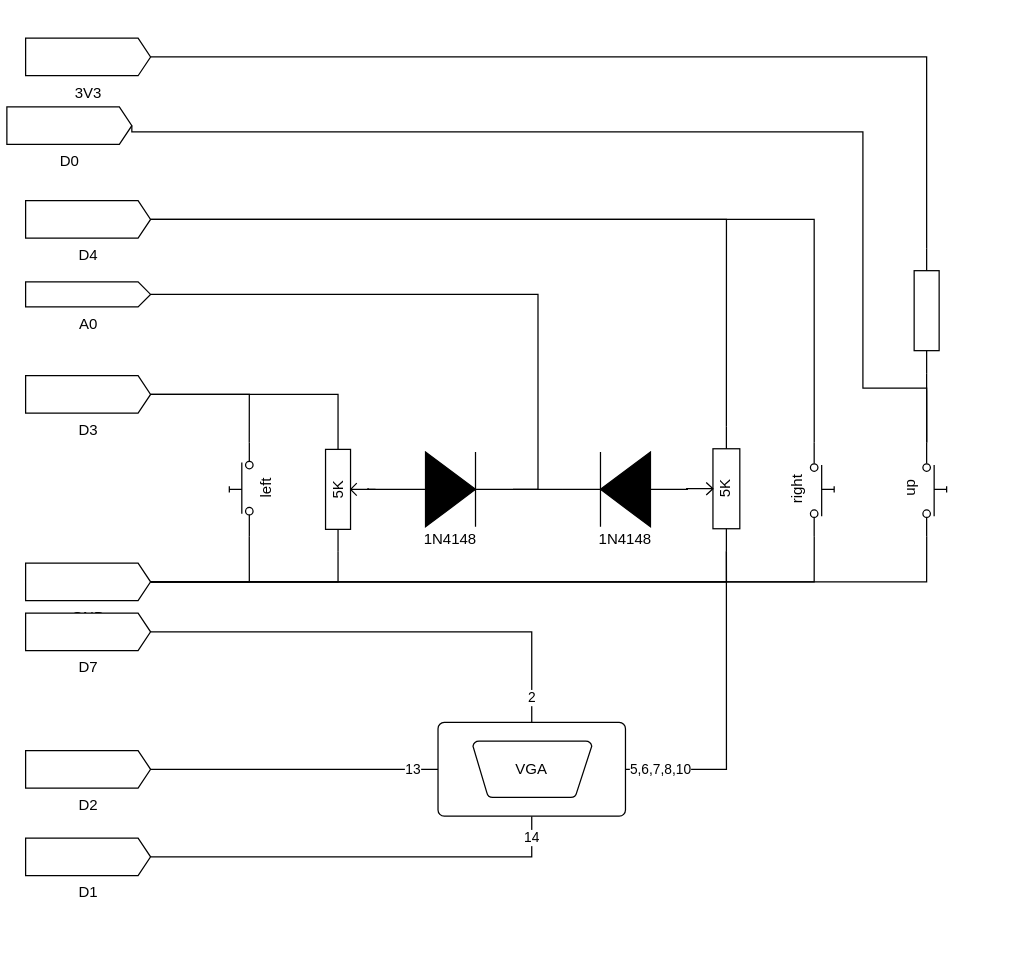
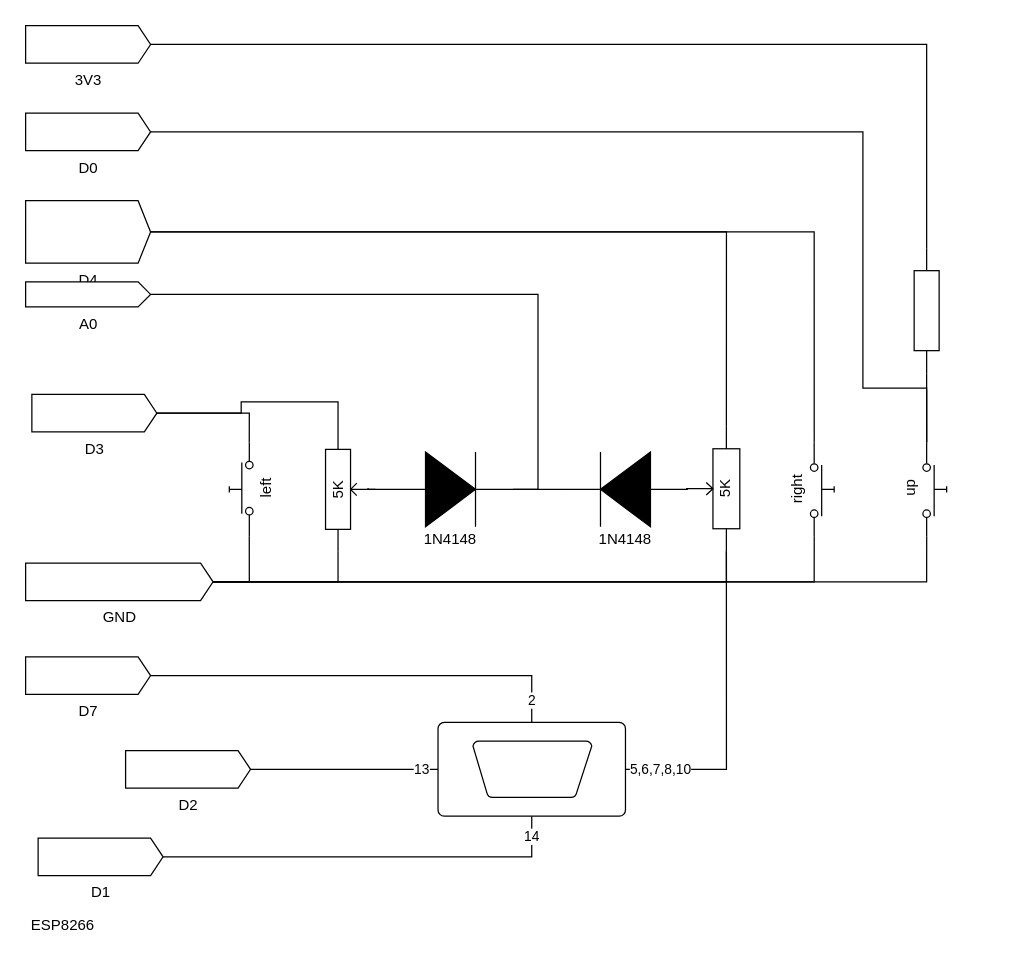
  <mxCell id="0" />
  <mxCell id="1" parent="0" />
  <mxCell id="2" style="edgeStyle=orthogonalEdgeStyle;rounded=0;orthogonalLoop=1;jettySize=auto;html=1;exitX=1;exitY=0.25;exitDx=0;exitDy=0;exitPerimeter=0;entryX=1;entryY=0.5;entryDx=0;entryDy=0;entryPerimeter=0;endArrow=none;endFill=0;" parent="1" source="4" target="29" edge="1"><mxGeometry relative="1" as="geometry" /></mxCell>
  <mxCell id="3" style="edgeStyle=orthogonalEdgeStyle;rounded=0;orthogonalLoop=1;jettySize=auto;html=1;exitX=0;exitY=0.25;exitDx=0;exitDy=0;exitPerimeter=0;entryX=1;entryY=0.5;entryDx=0;entryDy=0;entryPerimeter=0;endArrow=none;endFill=0;" parent="1" source="4" target="26" edge="1"><mxGeometry relative="1" as="geometry" /></mxCell>
  <mxCell id="4" value="" style="pointerEvents=1;verticalLabelPosition=bottom;shadow=0;dashed=0;align=center;html=1;verticalAlign=top;shape=mxgraph.electrical.resistors.potentiometer_1;rotation=90;" parent="1" vertex="1"><mxGeometry x="520" y="369" width="100" height="43" as="geometry" /></mxCell>
  <mxCell id="5" style="edgeStyle=orthogonalEdgeStyle;rounded=0;orthogonalLoop=1;jettySize=auto;html=1;exitX=0;exitY=0.25;exitDx=0;exitDy=0;exitPerimeter=0;entryX=1;entryY=0.5;entryDx=0;entryDy=0;entryPerimeter=0;endArrow=none;endFill=0;" parent="1" source="7" target="29" edge="1"><mxGeometry relative="1" as="geometry" /></mxCell>
  <mxCell id="6" style="edgeStyle=orthogonalEdgeStyle;rounded=0;orthogonalLoop=1;jettySize=auto;html=1;exitX=1;exitY=0.25;exitDx=0;exitDy=0;exitPerimeter=0;entryX=1;entryY=0.5;entryDx=0;entryDy=0;entryPerimeter=0;endArrow=none;endFill=0;" parent="1" source="7" target="28" edge="1"><mxGeometry relative="1" as="geometry" /></mxCell>
  <mxCell id="7" value="" style="pointerEvents=1;verticalLabelPosition=bottom;shadow=0;dashed=0;align=center;html=1;verticalAlign=top;shape=mxgraph.electrical.resistors.potentiometer_1;rotation=-90;" parent="1" vertex="1"><mxGeometry x="230" y="371" width="100" height="40" as="geometry" /></mxCell>
  <mxCell id="8" style="edgeStyle=orthogonalEdgeStyle;rounded=0;orthogonalLoop=1;jettySize=auto;html=1;exitX=0;exitY=0.5;exitDx=0;exitDy=0;exitPerimeter=0;entryX=1;entryY=0.5;entryDx=0;entryDy=0;entryPerimeter=0;endArrow=none;endFill=0;" parent="1" source="10" target="25" edge="1"><mxGeometry relative="1" as="geometry" /></mxCell>
  <mxCell id="9" style="edgeStyle=orthogonalEdgeStyle;rounded=0;orthogonalLoop=1;jettySize=auto;html=1;exitX=1;exitY=0.5;exitDx=0;exitDy=0;exitPerimeter=0;entryX=0;entryY=0.84;entryDx=0;entryDy=0;entryPerimeter=0;endArrow=none;endFill=0;" parent="1" source="10" target="16" edge="1"><mxGeometry relative="1" as="geometry" /></mxCell>
  <mxCell id="10" value="" style="pointerEvents=1;verticalLabelPosition=bottom;shadow=0;dashed=0;align=center;html=1;verticalAlign=top;shape=mxgraph.electrical.resistors.resistor_1;rotation=90;" parent="1" vertex="1"><mxGeometry x="691" y="238" width="100" height="20" as="geometry" /></mxCell>
  <mxCell id="11" style="edgeStyle=orthogonalEdgeStyle;rounded=0;orthogonalLoop=1;jettySize=auto;html=1;exitX=0;exitY=0.84;exitDx=0;exitDy=0;exitPerimeter=0;entryX=1;entryY=0.5;entryDx=0;entryDy=0;entryPerimeter=0;endArrow=none;endFill=0;" parent="1" source="13" target="29" edge="1"><mxGeometry relative="1" as="geometry" /></mxCell>
  <mxCell id="12" style="edgeStyle=orthogonalEdgeStyle;rounded=0;orthogonalLoop=1;jettySize=auto;html=1;exitX=1;exitY=0.84;exitDx=0;exitDy=0;exitPerimeter=0;entryX=1;entryY=0.5;entryDx=0;entryDy=0;entryPerimeter=0;endArrow=none;endFill=0;" parent="1" source="13" target="28" edge="1"><mxGeometry relative="1" as="geometry" /></mxCell>
  <mxCell id="13" value="" style="pointerEvents=1;verticalLabelPosition=bottom;shadow=0;dashed=0;align=center;html=1;verticalAlign=top;shape=mxgraph.electrical.electro-mechanical.push_switch_no;rotation=-90;" parent="1" vertex="1"><mxGeometry x="155" y="381.5" width="75" height="19" as="geometry" /></mxCell>
  <mxCell id="14" style="edgeStyle=orthogonalEdgeStyle;rounded=0;orthogonalLoop=1;jettySize=auto;html=1;exitX=1;exitY=0.84;exitDx=0;exitDy=0;exitPerimeter=0;entryX=1;entryY=0.5;entryDx=0;entryDy=0;entryPerimeter=0;endArrow=none;endFill=0;" parent="1" source="16" target="29" edge="1"><mxGeometry relative="1" as="geometry" /></mxCell>
  <mxCell id="15" style="edgeStyle=orthogonalEdgeStyle;rounded=0;orthogonalLoop=1;jettySize=auto;html=1;exitX=0;exitY=0.84;exitDx=0;exitDy=0;exitPerimeter=0;entryX=1;entryY=0.5;entryDx=0;entryDy=0;entryPerimeter=0;endArrow=none;endFill=0;" parent="1" source="16" target="30" edge="1"><mxGeometry relative="1" as="geometry"><Array as="points"><mxPoint x="741" y="310" /><mxPoint x="690" y="310" /><mxPoint x="690" y="105" /></Array></mxGeometry></mxCell>
  <mxCell id="16" value="" style="pointerEvents=1;verticalLabelPosition=bottom;shadow=0;dashed=0;align=center;html=1;verticalAlign=top;shape=mxgraph.electrical.electro-mechanical.push_switch_no;rotation=90;" parent="1" vertex="1"><mxGeometry x="710" y="381.5" width="75" height="19" as="geometry" /></mxCell>
  <mxCell id="17" style="edgeStyle=orthogonalEdgeStyle;rounded=0;orthogonalLoop=1;jettySize=auto;html=1;exitX=1;exitY=0.84;exitDx=0;exitDy=0;exitPerimeter=0;entryX=1;entryY=0.5;entryDx=0;entryDy=0;entryPerimeter=0;endArrow=none;endFill=0;" parent="1" source="19" target="29" edge="1"><mxGeometry relative="1" as="geometry" /></mxCell>
  <mxCell id="18" style="edgeStyle=orthogonalEdgeStyle;rounded=0;orthogonalLoop=1;jettySize=auto;html=1;exitX=0;exitY=0.84;exitDx=0;exitDy=0;exitPerimeter=0;entryX=1;entryY=0.5;entryDx=0;entryDy=0;entryPerimeter=0;endArrow=none;endFill=0;" parent="1" source="19" target="26" edge="1"><mxGeometry relative="1" as="geometry" /></mxCell>
  <mxCell id="19" value="" style="pointerEvents=1;verticalLabelPosition=bottom;shadow=0;dashed=0;align=center;html=1;verticalAlign=top;shape=mxgraph.electrical.electro-mechanical.push_switch_no;rotation=90;" parent="1" vertex="1"><mxGeometry x="620" y="381.5" width="75" height="19" as="geometry" /></mxCell>
  <mxCell id="20" style="edgeStyle=orthogonalEdgeStyle;rounded=0;orthogonalLoop=1;jettySize=auto;html=1;exitX=0;exitY=0.5;exitDx=0;exitDy=0;exitPerimeter=0;entryX=0.51;entryY=0.85;entryDx=0;entryDy=0;entryPerimeter=0;endArrow=none;endFill=0;" parent="1" source="22" target="7" edge="1"><mxGeometry relative="1" as="geometry" /></mxCell>
  <mxCell id="21" style="edgeStyle=orthogonalEdgeStyle;rounded=0;orthogonalLoop=1;jettySize=auto;html=1;exitX=1;exitY=0.5;exitDx=0;exitDy=0;exitPerimeter=0;entryX=1;entryY=0.5;entryDx=0;entryDy=0;entryPerimeter=0;endArrow=none;endFill=0;" parent="1" source="22" target="27" edge="1"><mxGeometry relative="1" as="geometry" /></mxCell>
  <mxCell id="22" value="" style="pointerEvents=1;fillColor=#000000;verticalLabelPosition=bottom;shadow=0;dashed=0;align=center;html=1;verticalAlign=top;shape=mxgraph.electrical.diodes.diode;" parent="1" vertex="1"><mxGeometry x="310" y="361" width="100" height="60" as="geometry" /></mxCell>
  <mxCell id="23" style="edgeStyle=orthogonalEdgeStyle;rounded=0;orthogonalLoop=1;jettySize=auto;html=1;exitX=1;exitY=0.5;exitDx=0;exitDy=0;exitPerimeter=0;endArrow=none;endFill=0;" parent="1" source="24" edge="1"><mxGeometry relative="1" as="geometry"><mxPoint x="410" y="391" as="targetPoint" /></mxGeometry></mxCell>
  <mxCell id="24" value="" style="pointerEvents=1;fillColor=#000000;verticalLabelPosition=bottom;shadow=0;dashed=0;align=center;html=1;verticalAlign=top;shape=mxgraph.electrical.diodes.diode;rotation=-180;" parent="1" vertex="1"><mxGeometry x="450" y="361" width="100" height="60" as="geometry" /></mxCell>
- <mxCell id="25" value="3V3" style="shape=mxgraph.arrows2.arrow;verticalLabelPosition=bottom;shadow=0;dashed=0;align=center;html=1;verticalAlign=top;strokeWidth=1;dy=0;dx=10;notch=0;" parent="1" vertex="1"><mxGeometry x="20" y="30" width="100" height="30" as="geometry" /></mxCell>
- <mxCell id="26" value="D4" style="shape=mxgraph.arrows2.arrow;verticalLabelPosition=bottom;shadow=0;dashed=0;align=center;html=1;verticalAlign=top;strokeWidth=1;dy=0;dx=10;notch=0;" parent="1" vertex="1"><mxGeometry x="20" y="160" width="100" height="30" as="geometry" /></mxCell>
+ <mxCell id="25" value="3V3" style="shape=mxgraph.arrows2.arrow;verticalLabelPosition=bottom;shadow=0;dashed=0;align=center;html=1;verticalAlign=top;strokeWidth=1;dy=0;dx=10;notch=0;" parent="1" vertex="1"><mxGeometry x="20" y="20" width="100" height="30" as="geometry" /></mxCell>
+ <mxCell id="26" value="D4" style="shape=mxgraph.arrows2.arrow;verticalLabelPosition=bottom;shadow=0;dashed=0;align=center;html=1;verticalAlign=top;strokeWidth=1;dy=0;dx=10;notch=0;" parent="1" vertex="1"><mxGeometry x="20" y="160" width="100" height="50" as="geometry" /></mxCell>
  <mxCell id="27" value="A0" style="shape=mxgraph.arrows2.arrow;verticalLabelPosition=bottom;shadow=0;dashed=0;align=center;html=1;verticalAlign=top;strokeWidth=1;dy=0;dx=10;notch=0;" parent="1" vertex="1"><mxGeometry x="20" y="225" width="100" height="20" as="geometry" /></mxCell>
- <mxCell id="28" value="D3" style="shape=mxgraph.arrows2.arrow;verticalLabelPosition=bottom;shadow=0;dashed=0;align=center;html=1;verticalAlign=top;strokeWidth=1;dy=0;dx=10;notch=0;" parent="1" vertex="1"><mxGeometry x="20" y="300" width="100" height="30" as="geometry" /></mxCell>
- <mxCell id="29" value="GND" style="shape=mxgraph.arrows2.arrow;verticalLabelPosition=bottom;shadow=0;dashed=0;align=center;html=1;verticalAlign=top;strokeWidth=1;dy=0;dx=10;notch=0;" parent="1" vertex="1"><mxGeometry x="20" y="450" width="100" height="30" as="geometry" /></mxCell>
- <mxCell id="30" value="D0" style="shape=mxgraph.arrows2.arrow;verticalLabelPosition=bottom;shadow=0;dashed=0;align=center;html=1;verticalAlign=top;strokeWidth=1;dy=0;dx=10;notch=0;" parent="1" vertex="1"><mxGeometry x="5" y="85" width="100" height="30" as="geometry" /></mxCell>
+ <mxCell id="28" value="D3" style="shape=mxgraph.arrows2.arrow;verticalLabelPosition=bottom;shadow=0;dashed=0;align=center;html=1;verticalAlign=top;strokeWidth=1;dy=0;dx=10;notch=0;" parent="1" vertex="1"><mxGeometry x="25" y="315" width="100" height="30" as="geometry" /></mxCell>
+ <mxCell id="29" value="GND" style="shape=mxgraph.arrows2.arrow;verticalLabelPosition=bottom;shadow=0;dashed=0;align=center;html=1;verticalAlign=top;strokeWidth=1;dy=0;dx=10;notch=0;" parent="1" vertex="1"><mxGeometry x="20" y="450" width="150" height="30" as="geometry" /></mxCell>
+ <mxCell id="30" value="D0" style="shape=mxgraph.arrows2.arrow;verticalLabelPosition=bottom;shadow=0;dashed=0;align=center;html=1;verticalAlign=top;strokeWidth=1;dy=0;dx=10;notch=0;" parent="1" vertex="1"><mxGeometry x="20" y="90" width="100" height="30" as="geometry" /></mxCell>
  <mxCell id="31" value="2" style="edgeStyle=orthogonalEdgeStyle;rounded=0;orthogonalLoop=1;jettySize=auto;html=1;exitX=1;exitY=0.5;exitDx=0;exitDy=0;exitPerimeter=0;entryX=0.5;entryY=0;entryDx=0;entryDy=0;entryPerimeter=0;endArrow=none;endFill=0;" parent="1" source="32" target="38" edge="1"><mxGeometry x="0.895" relative="1" as="geometry"><mxPoint as="offset" /></mxGeometry></mxCell>
- <mxCell id="32" value="D7" style="shape=mxgraph.arrows2.arrow;verticalLabelPosition=bottom;shadow=0;dashed=0;align=center;html=1;verticalAlign=top;strokeWidth=1;dy=0;dx=10;notch=0;" parent="1" vertex="1"><mxGeometry x="20" y="490" width="100" height="30" as="geometry" /></mxCell>
+ <mxCell id="32" value="D7" style="shape=mxgraph.arrows2.arrow;verticalLabelPosition=bottom;shadow=0;dashed=0;align=center;html=1;verticalAlign=top;strokeWidth=1;dy=0;dx=10;notch=0;" parent="1" vertex="1"><mxGeometry x="20" y="525" width="100" height="30" as="geometry" /></mxCell>
  <mxCell id="33" value="13" style="edgeStyle=orthogonalEdgeStyle;rounded=0;orthogonalLoop=1;jettySize=auto;html=1;exitX=1;exitY=0.5;exitDx=0;exitDy=0;exitPerimeter=0;entryX=0;entryY=0.5;entryDx=0;entryDy=0;entryPerimeter=0;endArrow=none;endFill=0;" parent="1" source="34" target="38" edge="1"><mxGeometry x="0.826" relative="1" as="geometry"><mxPoint as="offset" /></mxGeometry></mxCell>
- <mxCell id="34" value="D2" style="shape=mxgraph.arrows2.arrow;verticalLabelPosition=bottom;shadow=0;dashed=0;align=center;html=1;verticalAlign=top;strokeWidth=1;dy=0;dx=10;notch=0;" parent="1" vertex="1"><mxGeometry x="20" y="600" width="100" height="30" as="geometry" /></mxCell>
+ <mxCell id="34" value="D2" style="shape=mxgraph.arrows2.arrow;verticalLabelPosition=bottom;shadow=0;dashed=0;align=center;html=1;verticalAlign=top;strokeWidth=1;dy=0;dx=10;notch=0;" parent="1" vertex="1"><mxGeometry x="100" y="600" width="100" height="30" as="geometry" /></mxCell>
  <mxCell id="35" value="14" style="edgeStyle=orthogonalEdgeStyle;rounded=0;orthogonalLoop=1;jettySize=auto;html=1;exitX=1;exitY=0.5;exitDx=0;exitDy=0;exitPerimeter=0;entryX=0.5;entryY=1;entryDx=0;entryDy=0;entryPerimeter=0;endArrow=none;endFill=0;" parent="1" source="36" target="38" edge="1"><mxGeometry x="0.81" y="15" relative="1" as="geometry"><mxPoint x="15" y="-15" as="offset" /></mxGeometry></mxCell>
- <mxCell id="36" value="D1" style="shape=mxgraph.arrows2.arrow;verticalLabelPosition=bottom;shadow=0;dashed=0;align=center;html=1;verticalAlign=top;strokeWidth=1;dy=0;dx=10;notch=0;" parent="1" vertex="1"><mxGeometry x="20" y="670" width="100" height="30" as="geometry" /></mxCell>
+ <mxCell id="36" value="D1" style="shape=mxgraph.arrows2.arrow;verticalLabelPosition=bottom;shadow=0;dashed=0;align=center;html=1;verticalAlign=top;strokeWidth=1;dy=0;dx=10;notch=0;" parent="1" vertex="1"><mxGeometry x="30" y="670" width="100" height="30" as="geometry" /></mxCell>
  <mxCell id="37" value="5,6,7,8,10" style="edgeStyle=orthogonalEdgeStyle;rounded=0;orthogonalLoop=1;jettySize=auto;html=1;entryX=1;entryY=0.25;entryDx=0;entryDy=0;entryPerimeter=0;endArrow=none;endFill=0;" parent="1" source="38" target="4" edge="1"><mxGeometry x="-0.778" relative="1" as="geometry"><mxPoint as="offset" /></mxGeometry></mxCell>
  <mxCell id="38" value="" style="pointerEvents=1;verticalLabelPosition=bottom;shadow=0;dashed=0;align=center;html=1;verticalAlign=top;shape=mxgraph.electrical.miscellaneous.small_d_connector" parent="1" vertex="1"><mxGeometry x="350" y="577.5" width="150" height="75" as="geometry" /></mxCell>
- <mxCell id="39" value="VGA" style="text;html=1;strokeColor=none;fillColor=none;align=center;verticalAlign=middle;whiteSpace=wrap;rounded=0;" parent="1" vertex="1"><mxGeometry x="405" y="605" width="40" height="20" as="geometry" /></mxCell>
+ <mxCell id="40" value="ESP8266" style="text;html=1;strokeColor=none;fillColor=none;align=center;verticalAlign=middle;whiteSpace=wrap;rounded=0;" parent="1" vertex="1"><mxGeometry x="30" y="730" width="40" height="20" as="geometry" /></mxCell>
  <mxCell id="41" value="5K" style="text;html=1;strokeColor=none;fillColor=none;align=center;verticalAlign=middle;whiteSpace=wrap;rounded=0;rotation=-90;" parent="1" vertex="1"><mxGeometry x="250" y="381.5" width="40" height="20" as="geometry" /></mxCell>
  <mxCell id="42" value="5K" style="text;html=1;strokeColor=none;fillColor=none;align=center;verticalAlign=middle;whiteSpace=wrap;rounded=0;rotation=-90;" parent="1" vertex="1"><mxGeometry x="560" y="380.5" width="40" height="20" as="geometry" /></mxCell>
  <mxCell id="43" value="1N4148" style="text;html=1;strokeColor=none;fillColor=none;align=center;verticalAlign=middle;whiteSpace=wrap;rounded=0;" parent="1" vertex="1"><mxGeometry x="340" y="421" width="40" height="20" as="geometry" /></mxCell>
  <mxCell id="44" value="1N4148" style="text;html=1;strokeColor=none;fillColor=none;align=center;verticalAlign=middle;whiteSpace=wrap;rounded=0;" parent="1" vertex="1"><mxGeometry x="480" y="421" width="40" height="20" as="geometry" /></mxCell>
  <mxCell id="45" value="left" style="text;html=1;strokeColor=none;fillColor=none;align=center;verticalAlign=middle;whiteSpace=wrap;rounded=0;rotation=-90;" vertex="1" parent="1"><mxGeometry x="192.5" y="380.5" width="40" height="20" as="geometry" /></mxCell>
  <mxCell id="46" value="right" style="text;html=1;strokeColor=none;fillColor=none;align=center;verticalAlign=middle;whiteSpace=wrap;rounded=0;rotation=-90;" vertex="1" parent="1"><mxGeometry x="617.5" y="381.5" width="40" height="20" as="geometry" /></mxCell>
  <mxCell id="47" value="up" style="text;html=1;strokeColor=none;fillColor=none;align=center;verticalAlign=middle;whiteSpace=wrap;rounded=0;rotation=-90;" vertex="1" parent="1"><mxGeometry x="707.5" y="380.5" width="40" height="20" as="geometry" /></mxCell>
